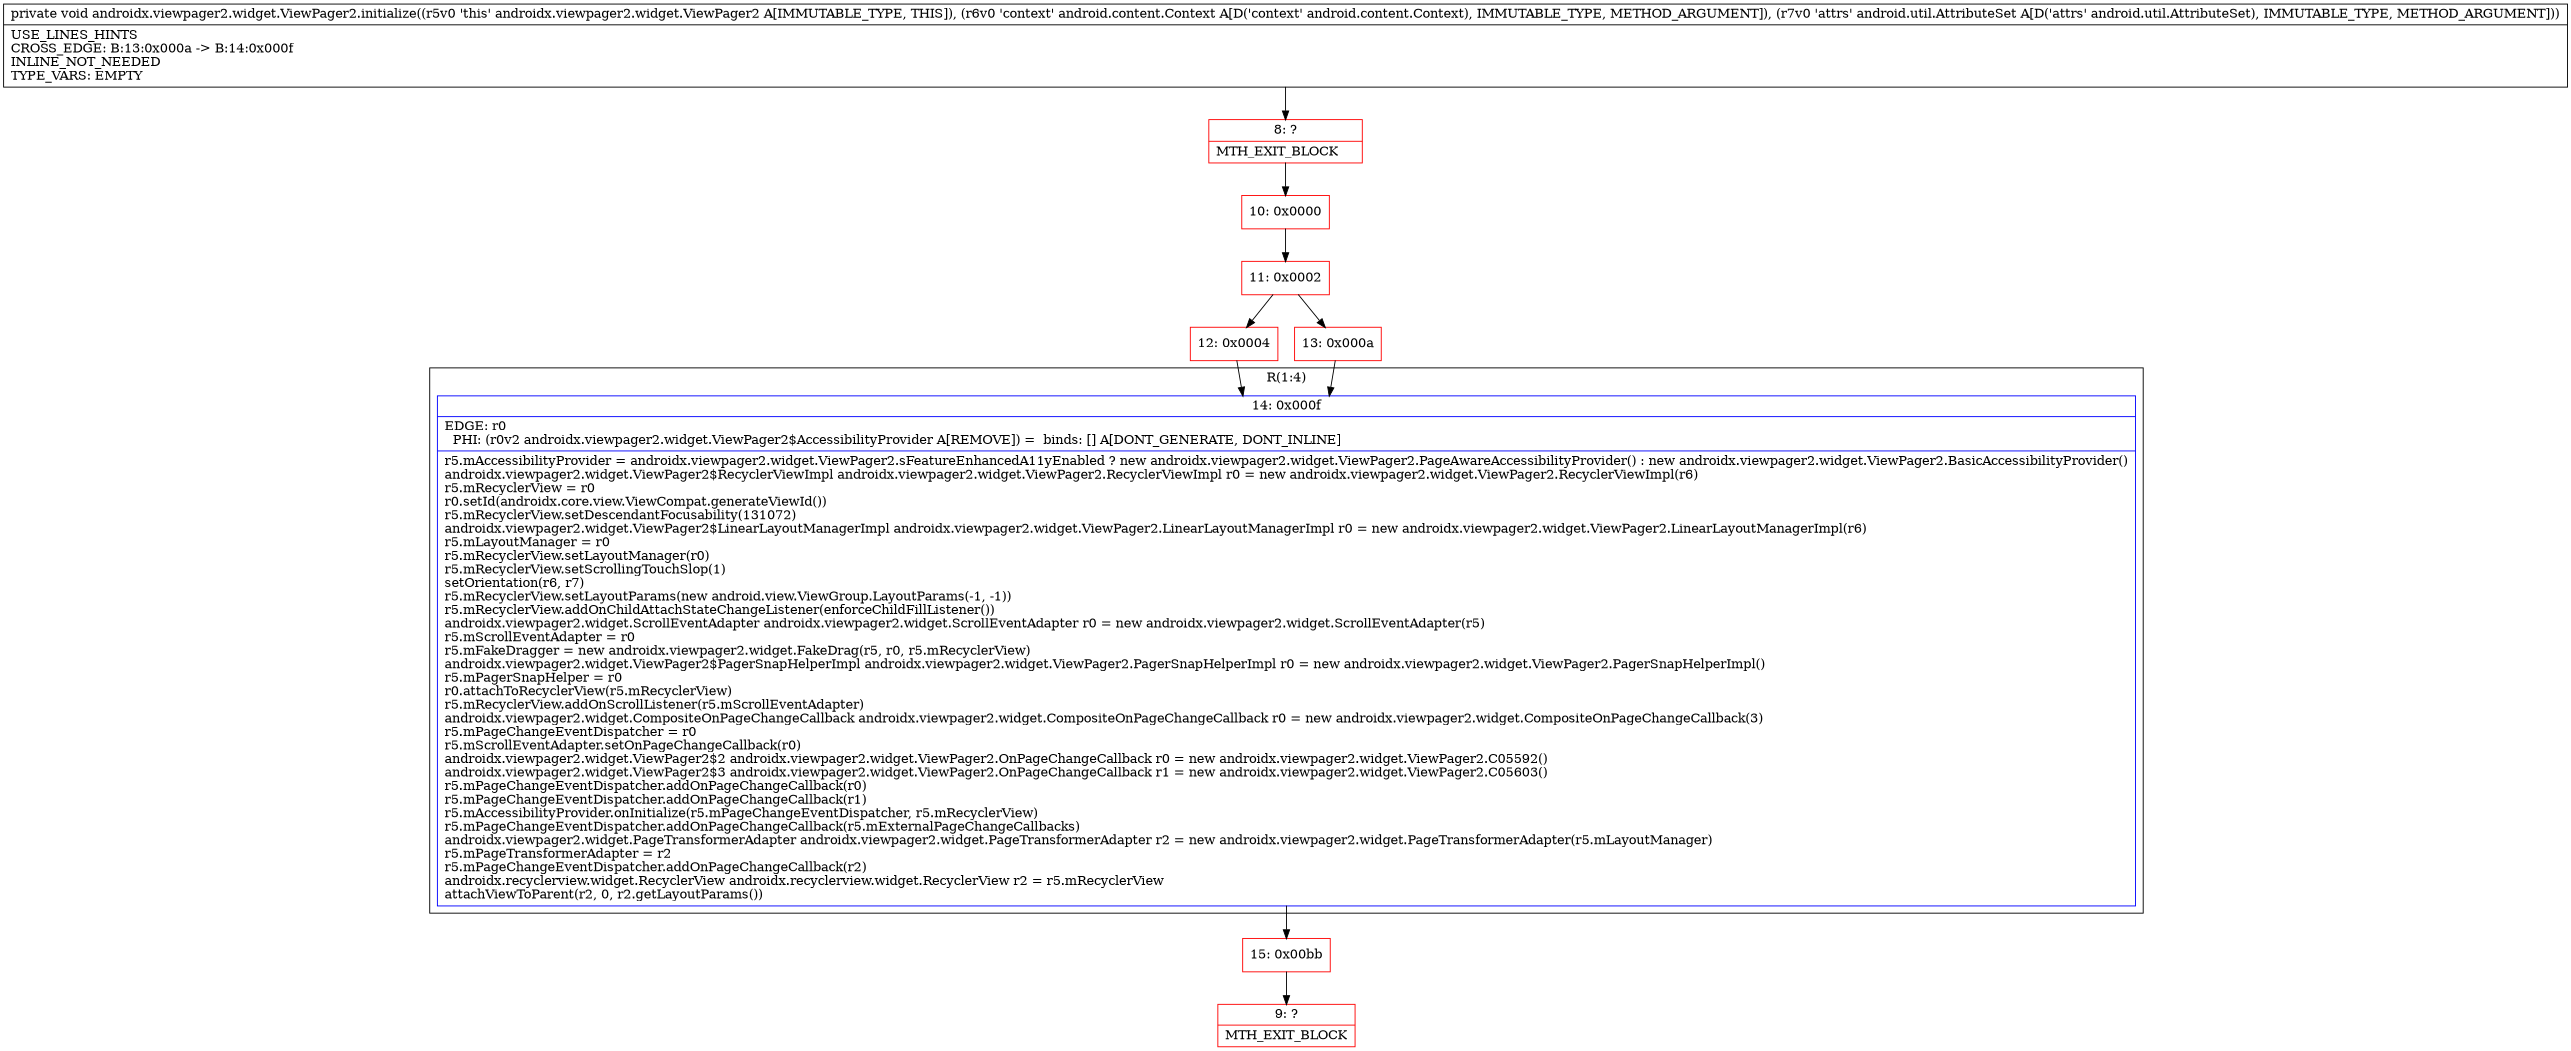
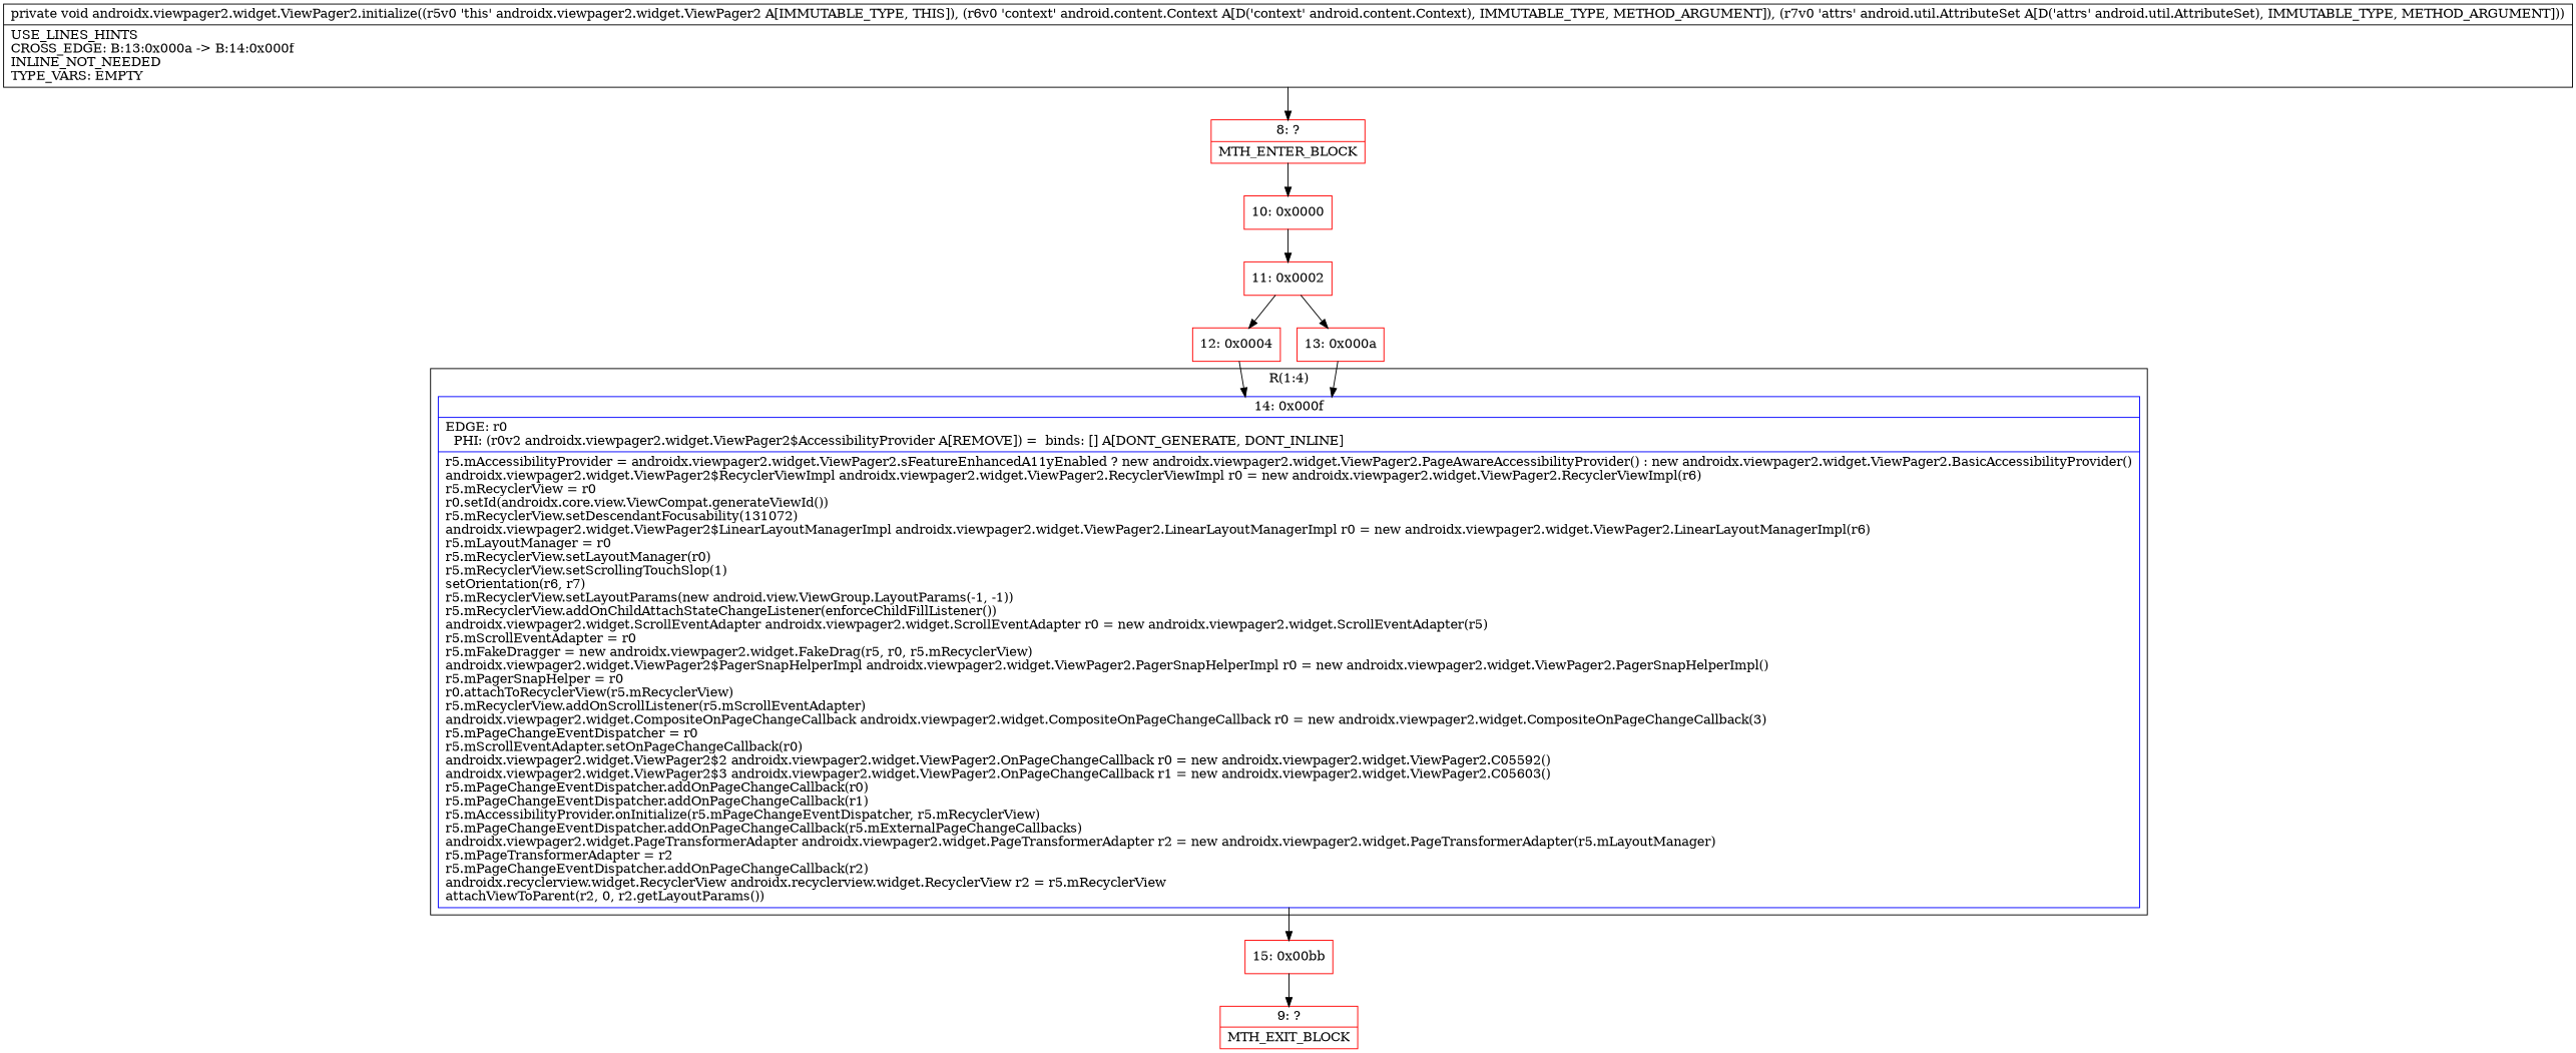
  digraph {
    fontname="DejaVu Serif"
    node [color=red fontname="DejaVu Serif" shape=record]
    edge [fontname="DejaVu Serif"]
    n1 [color=blue label="{14\:\ 0x000f|EDGE: r0 \l  PHI: (r0v2 androidx.viewpager2.widget.ViewPager2$AccessibilityProvider A[REMOVE]) =  binds: [] A[DONT_GENERATE, DONT_INLINE]\l|r5.mAccessibilityProvider = androidx.viewpager2.widget.ViewPager2.sFeatureEnhancedA11yEnabled ? new androidx.viewpager2.widget.ViewPager2.PageAwareAccessibilityProvider() : new androidx.viewpager2.widget.ViewPager2.BasicAccessibilityProvider()\landroidx.viewpager2.widget.ViewPager2$RecyclerViewImpl androidx.viewpager2.widget.ViewPager2.RecyclerViewImpl r0 = new androidx.viewpager2.widget.ViewPager2.RecyclerViewImpl(r6)\lr5.mRecyclerView = r0\lr0.setId(androidx.core.view.ViewCompat.generateViewId())\lr5.mRecyclerView.setDescendantFocusability(131072)\landroidx.viewpager2.widget.ViewPager2$LinearLayoutManagerImpl androidx.viewpager2.widget.ViewPager2.LinearLayoutManagerImpl r0 = new androidx.viewpager2.widget.ViewPager2.LinearLayoutManagerImpl(r6)\lr5.mLayoutManager = r0\lr5.mRecyclerView.setLayoutManager(r0)\lr5.mRecyclerView.setScrollingTouchSlop(1)\lsetOrientation(r6, r7)\lr5.mRecyclerView.setLayoutParams(new android.view.ViewGroup.LayoutParams(\-1, \-1))\lr5.mRecyclerView.addOnChildAttachStateChangeListener(enforceChildFillListener())\landroidx.viewpager2.widget.ScrollEventAdapter androidx.viewpager2.widget.ScrollEventAdapter r0 = new androidx.viewpager2.widget.ScrollEventAdapter(r5)\lr5.mScrollEventAdapter = r0\lr5.mFakeDragger = new androidx.viewpager2.widget.FakeDrag(r5, r0, r5.mRecyclerView)\landroidx.viewpager2.widget.ViewPager2$PagerSnapHelperImpl androidx.viewpager2.widget.ViewPager2.PagerSnapHelperImpl r0 = new androidx.viewpager2.widget.ViewPager2.PagerSnapHelperImpl()\lr5.mPagerSnapHelper = r0\lr0.attachToRecyclerView(r5.mRecyclerView)\lr5.mRecyclerView.addOnScrollListener(r5.mScrollEventAdapter)\landroidx.viewpager2.widget.CompositeOnPageChangeCallback androidx.viewpager2.widget.CompositeOnPageChangeCallback r0 = new androidx.viewpager2.widget.CompositeOnPageChangeCallback(3)\lr5.mPageChangeEventDispatcher = r0\lr5.mScrollEventAdapter.setOnPageChangeCallback(r0)\landroidx.viewpager2.widget.ViewPager2$2 androidx.viewpager2.widget.ViewPager2.OnPageChangeCallback r0 = new androidx.viewpager2.widget.ViewPager2.C05592()\landroidx.viewpager2.widget.ViewPager2$3 androidx.viewpager2.widget.ViewPager2.OnPageChangeCallback r1 = new androidx.viewpager2.widget.ViewPager2.C05603()\lr5.mPageChangeEventDispatcher.addOnPageChangeCallback(r0)\lr5.mPageChangeEventDispatcher.addOnPageChangeCallback(r1)\lr5.mAccessibilityProvider.onInitialize(r5.mPageChangeEventDispatcher, r5.mRecyclerView)\lr5.mPageChangeEventDispatcher.addOnPageChangeCallback(r5.mExternalPageChangeCallbacks)\landroidx.viewpager2.widget.PageTransformerAdapter androidx.viewpager2.widget.PageTransformerAdapter r2 = new androidx.viewpager2.widget.PageTransformerAdapter(r5.mLayoutManager)\lr5.mPageTransformerAdapter = r2\lr5.mPageChangeEventDispatcher.addOnPageChangeCallback(r2)\landroidx.recyclerview.widget.RecyclerView androidx.recyclerview.widget.RecyclerView r2 = r5.mRecyclerView\lattachViewToParent(r2, 0, r2.getLayoutParams())\l}"]
    n2 [label="{15\:\ 0x00bb}"]
    n3 [label="{9\:\ ?|MTH_EXIT_BLOCK\l}"]
-   n4 [label="{8\:\ ?|MTH_EXIT_BLOCK\l}"]
+   n4 [label="{8\:\ ?|MTH_ENTER_BLOCK\l}"]
    n5 [label="{10\:\ 0x0000}"]
    n6 [label="{11\:\ 0x0002}"]
    n7 [label="{12\:\ 0x0004}"]
    n8 [label="{13\:\ 0x000a}"]
    n9 [label="{private void androidx.viewpager2.widget.ViewPager2.initialize((r5v0 'this' androidx.viewpager2.widget.ViewPager2 A[IMMUTABLE_TYPE, THIS]), (r6v0 'context' android.content.Context A[D('context' android.content.Context), IMMUTABLE_TYPE, METHOD_ARGUMENT]), (r7v0 'attrs' android.util.AttributeSet A[D('attrs' android.util.AttributeSet), IMMUTABLE_TYPE, METHOD_ARGUMENT]))  | USE_LINES_HINTS\lCROSS_EDGE: B:13:0x000a \-\> B:14:0x000f\lINLINE_NOT_NEEDED\lTYPE_VARS: EMPTY\l}" color=""]
    subgraph cluster_1 {
      label="R(1:4)"
      n1
    }
    n1 -> n2
    n2 -> n3
    n4 -> n5
    n5 -> n6
    n6 -> n7
    n6 -> n8
    n7 -> n1
    n8 -> n1
    n9 -> n4
  }
